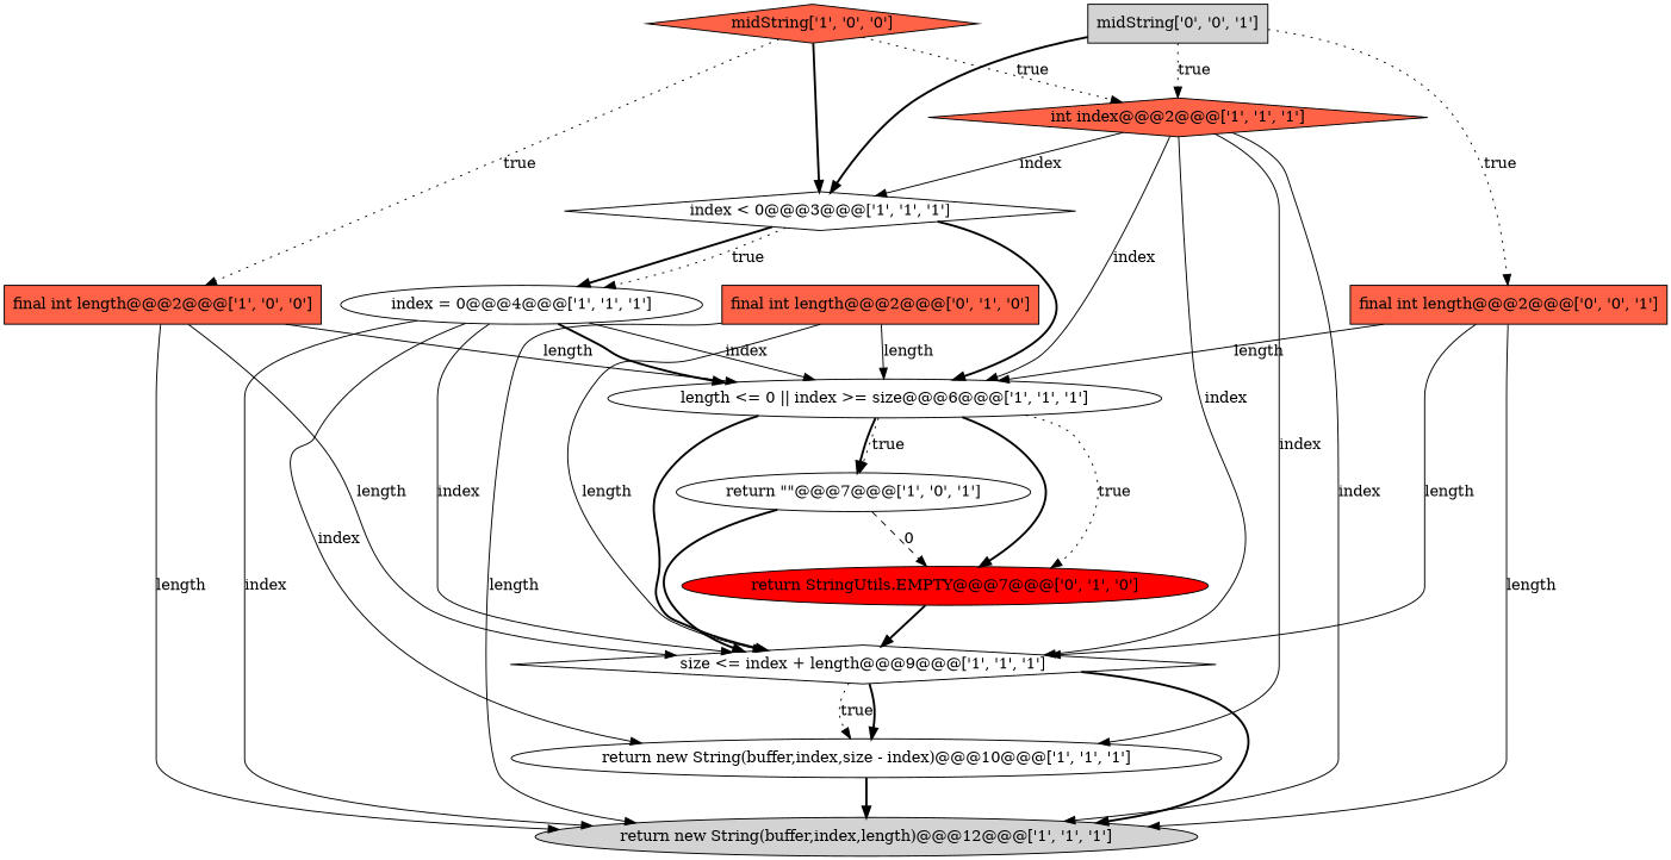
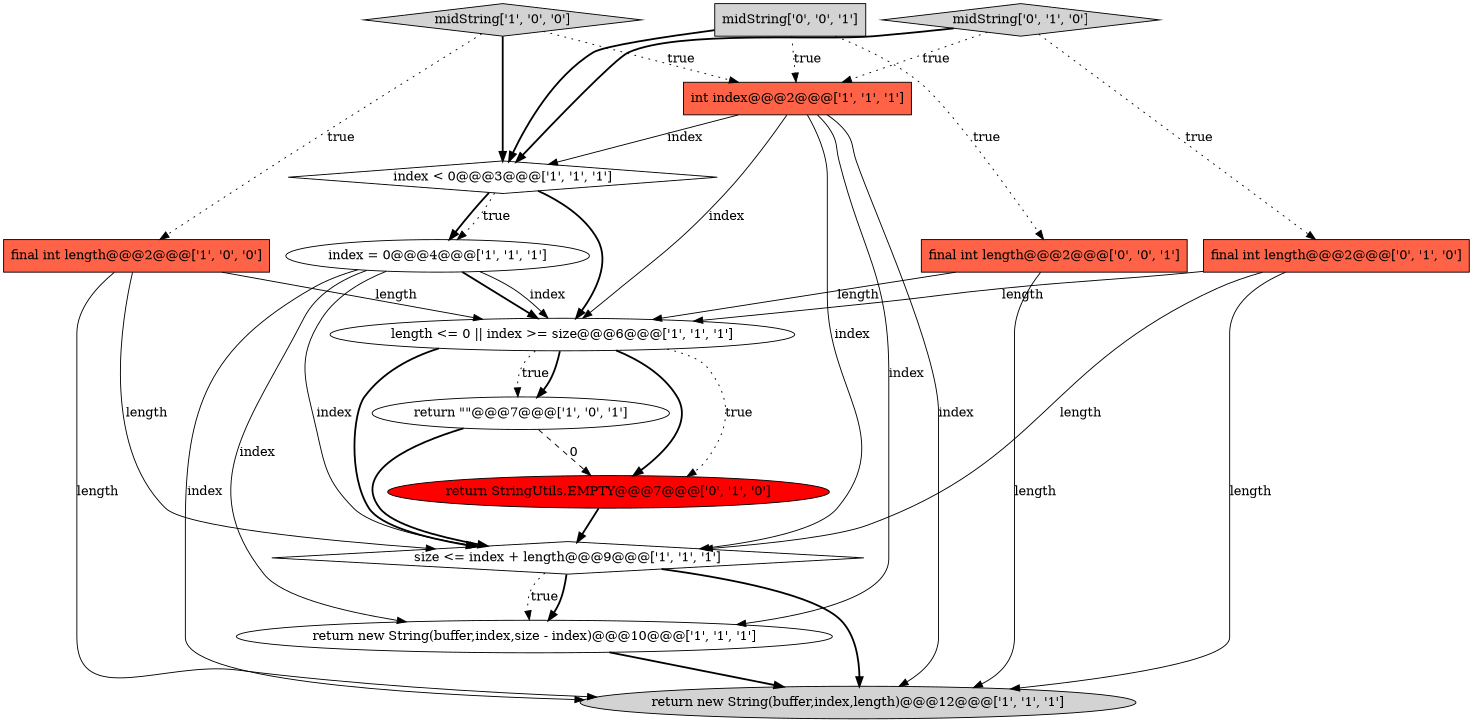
  digraph {
    node [fillcolor=white shape=ellipse style=filled]
    edge [style=solid]
-   n1 [fillcolor=tomato label="midString['1', '0', '0']" shape=diamond]
+   n1 [fillcolor=lightgray label="midString['1', '0', '0']" shape=diamond]
    n2 [label="index < 0@@@3@@@['1', '1', '1']" shape=diamond]
-   n3 [fillcolor=tomato label="int index@@@2@@@['1', '1', '1']" shape=diamond]
+   n3 [fillcolor=tomato label="int index@@@2@@@['1', '1', '1']" shape=box]
    n4 [fillcolor=tomato label="final int length@@@2@@@['1', '0', '0']" shape=box]
    n5 [label="length <= 0 || index >= size@@@6@@@['1', '1', '1']"]
    n6 [label="index = 0@@@4@@@['1', '1', '1']"]
    n7 [label="size <= index + length@@@9@@@['1', '1', '1']" shape=diamond]
    n8 [fillcolor=lightgray label="return new String(buffer,index,length)@@@12@@@['1', '1', '1']"]
    n9 [label="return new String(buffer,index,size - index)@@@10@@@['1', '1', '1']"]
    n10 [label="return \"\"@@@7@@@['1', '0', '1']"]
    n11 [fillcolor=red label="return StringUtils.EMPTY@@@7@@@['0', '1', '0']"]
    n12 [fillcolor=tomato label="final int length@@@2@@@['0', '1', '0']" shape=box]
    n13 [fillcolor=lightgray label="midString['0', '0', '1']" shape=box]
    n14 [fillcolor=tomato label="final int length@@@2@@@['0', '0', '1']" shape=box]
+   n15 [fillcolor=lightgray label="midString['0', '1', '0']" shape=diamond]
    n1 -> n2 [style=bold]
    n1 -> n3 [label=true style=dotted]
    n1 -> n4 [label=true style=dotted]
    n2 -> n5 [style=bold]
    n2 -> n6 [style=bold]
    n2 -> n6 [label=true style=dotted]
    n3 -> n2 [label=index]
    n3 -> n5 [label=index]
    n3 -> n7 [label=index]
    n3 -> n8 [label=index]
    n3 -> n9 [label=index]
    n4 -> n5 [label=length]
    n4 -> n7 [label=length]
    n4 -> n8 [label=length]
    n5 -> n7 [style=bold]
    n5 -> n10 [label=true style=dotted]
    n5 -> n10 [style=bold]
    n5 -> n11 [label=true style=dotted]
    n5 -> n11 [style=bold]
    n6 -> n5 [style=bold]
    n6 -> n5 [label=index]
    n6 -> n7 [label=index]
    n6 -> n8 [label=index]
    n6 -> n9 [label=index]
    n7 -> n8 [style=bold]
    n7 -> n9 [label=true style=dotted]
    n7 -> n9 [style=bold]
    n9 -> n8 [style=bold]
    n10 -> n7 [style=bold]
    n10 -> n11 [label=0 style=dashed]
    n11 -> n7 [style=bold]
    n12 -> n5 [label=length]
    n12 -> n7 [label=length]
    n12 -> n8 [label=length]
    n13 -> n2 [style=bold]
    n13 -> n3 [label=true style=dotted]
    n13 -> n14 [label=true style=dotted]
    n14 -> n5 [label=length]
-   n14 -> n7 [label=length]
    n14 -> n8 [label=length]
+   n15 -> n2 [style=bold]
+   n15 -> n3 [label=true style=dotted]
+   n15 -> n12 [label=true style=dotted]
  }
